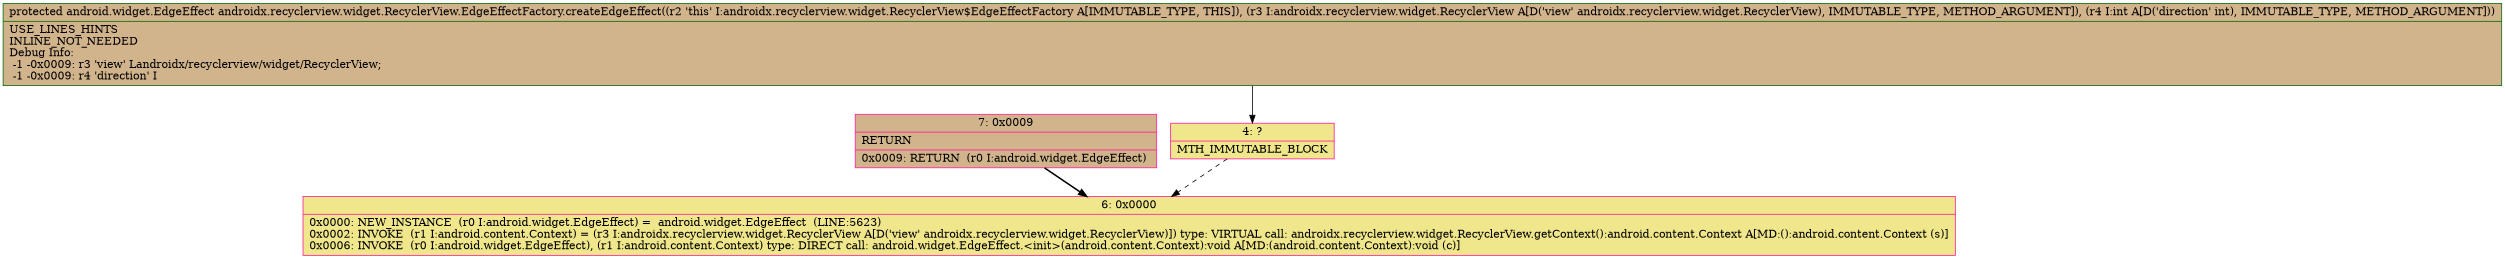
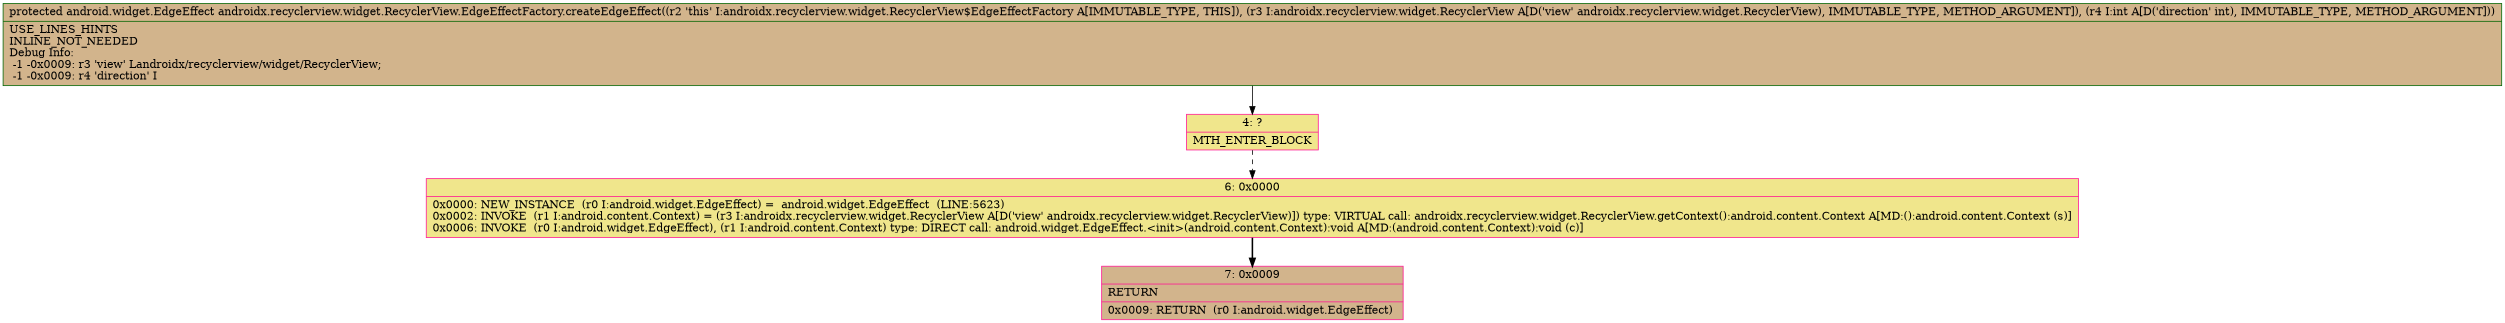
  digraph {
    node [color=deeppink fillcolor=khaki shape=record style=filled]
-   n1 [label="{4\:\ ?|MTH_IMMUTABLE_BLOCK\l}"]
+   n1 [label="{4\:\ ?|MTH_ENTER_BLOCK\l}"]
    n2 [label="{6\:\ 0x0000|0x0000: NEW_INSTANCE  (r0 I:android.widget.EdgeEffect) =  android.widget.EdgeEffect  (LINE:5623)\l0x0002: INVOKE  (r1 I:android.content.Context) = (r3 I:androidx.recyclerview.widget.RecyclerView A[D('view' androidx.recyclerview.widget.RecyclerView)]) type: VIRTUAL call: androidx.recyclerview.widget.RecyclerView.getContext():android.content.Context A[MD:():android.content.Context (s)]\l0x0006: INVOKE  (r0 I:android.widget.EdgeEffect), (r1 I:android.content.Context) type: DIRECT call: android.widget.EdgeEffect.\<init\>(android.content.Context):void A[MD:(android.content.Context):void (c)]\l}"]
    n3 [fillcolor=tan label="{7\:\ 0x0009|RETURN\l|0x0009: RETURN  (r0 I:android.widget.EdgeEffect) \l}"]
    n4 [color=darkgreen fillcolor=tan label="{protected android.widget.EdgeEffect androidx.recyclerview.widget.RecyclerView.EdgeEffectFactory.createEdgeEffect((r2 'this' I:androidx.recyclerview.widget.RecyclerView$EdgeEffectFactory A[IMMUTABLE_TYPE, THIS]), (r3 I:androidx.recyclerview.widget.RecyclerView A[D('view' androidx.recyclerview.widget.RecyclerView), IMMUTABLE_TYPE, METHOD_ARGUMENT]), (r4 I:int A[D('direction' int), IMMUTABLE_TYPE, METHOD_ARGUMENT]))  | USE_LINES_HINTS\lINLINE_NOT_NEEDED\lDebug Info:\l  \-1 \-0x0009: r3 'view' Landroidx\/recyclerview\/widget\/RecyclerView;\l  \-1 \-0x0009: r4 'direction' I\l}"]
    n1 -> n2 [style=dashed]
-   n3 -> n2 [style=bold]
+   n2 -> n3 [style=bold]
    n4 -> n1 [style=solid]
  }
